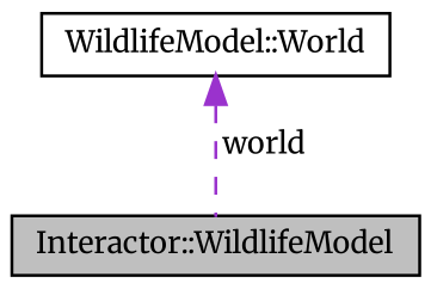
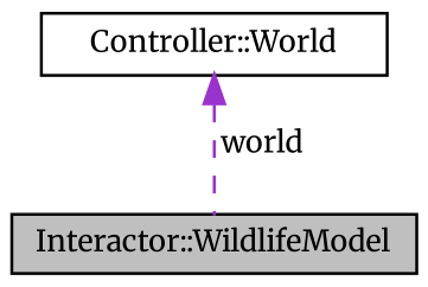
  digraph {
    fontname=Merriweather
    node [color=black fontname=Merriweather fontsize=10 shape=record style=filled]
    n1 [fillcolor=grey75 fontcolor=black height=0.2 label="Interactor::WildlifeModel" width=0.4]
-   n2 [fillcolor=white height=0.2 label="WildlifeModel::World" width=0.4]
+   n2 [fillcolor=white height=0.2 label="Controller::World" width=0.4]
    n2 -> n1 [color=darkorchid3 dir=back fontname=Merriweather fontsize=10 label=" world" labelfontname=Helvetica labelfontsize=10 style=dashed]
  }
